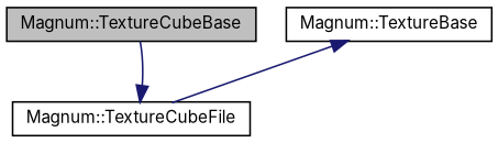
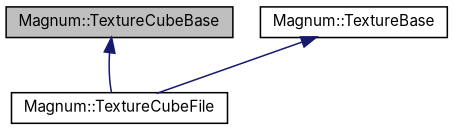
  digraph {
    fontname=Inter
    node [color=black fillcolor=white fontname=Inter fontsize=10 shape=record style=filled]
    edge [color=midnightblue dir=back fontname=Inter fontsize=10 labelfontname=Helvetica labelfontsize=10 style=solid]
    n1 [fillcolor=grey75 fontcolor=black height=0.2 label="Magnum::TextureCubeBase" width=0.4]
    n2 [height=0.2 label="Magnum::TextureCubeFile" width=0.4]
    n3 [height=0.2 label="Magnum::TextureBase" width=0.4]
-   n2 -> n1
+   n1 -> n2
    n3 -> n2
  }
